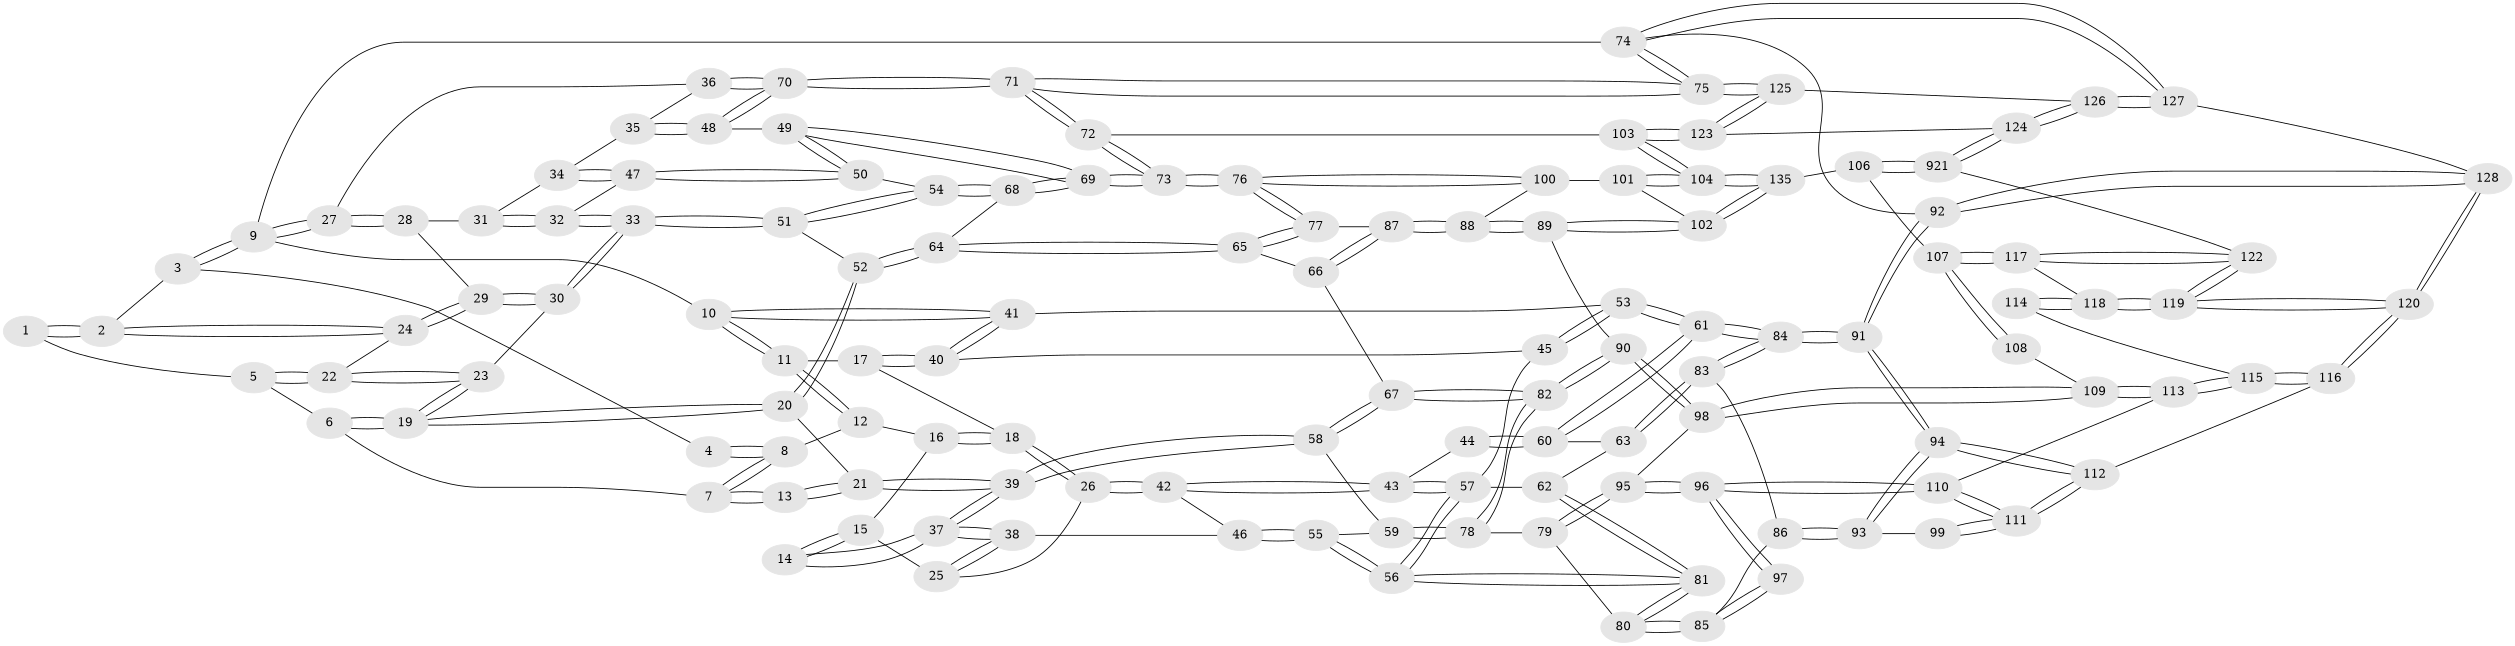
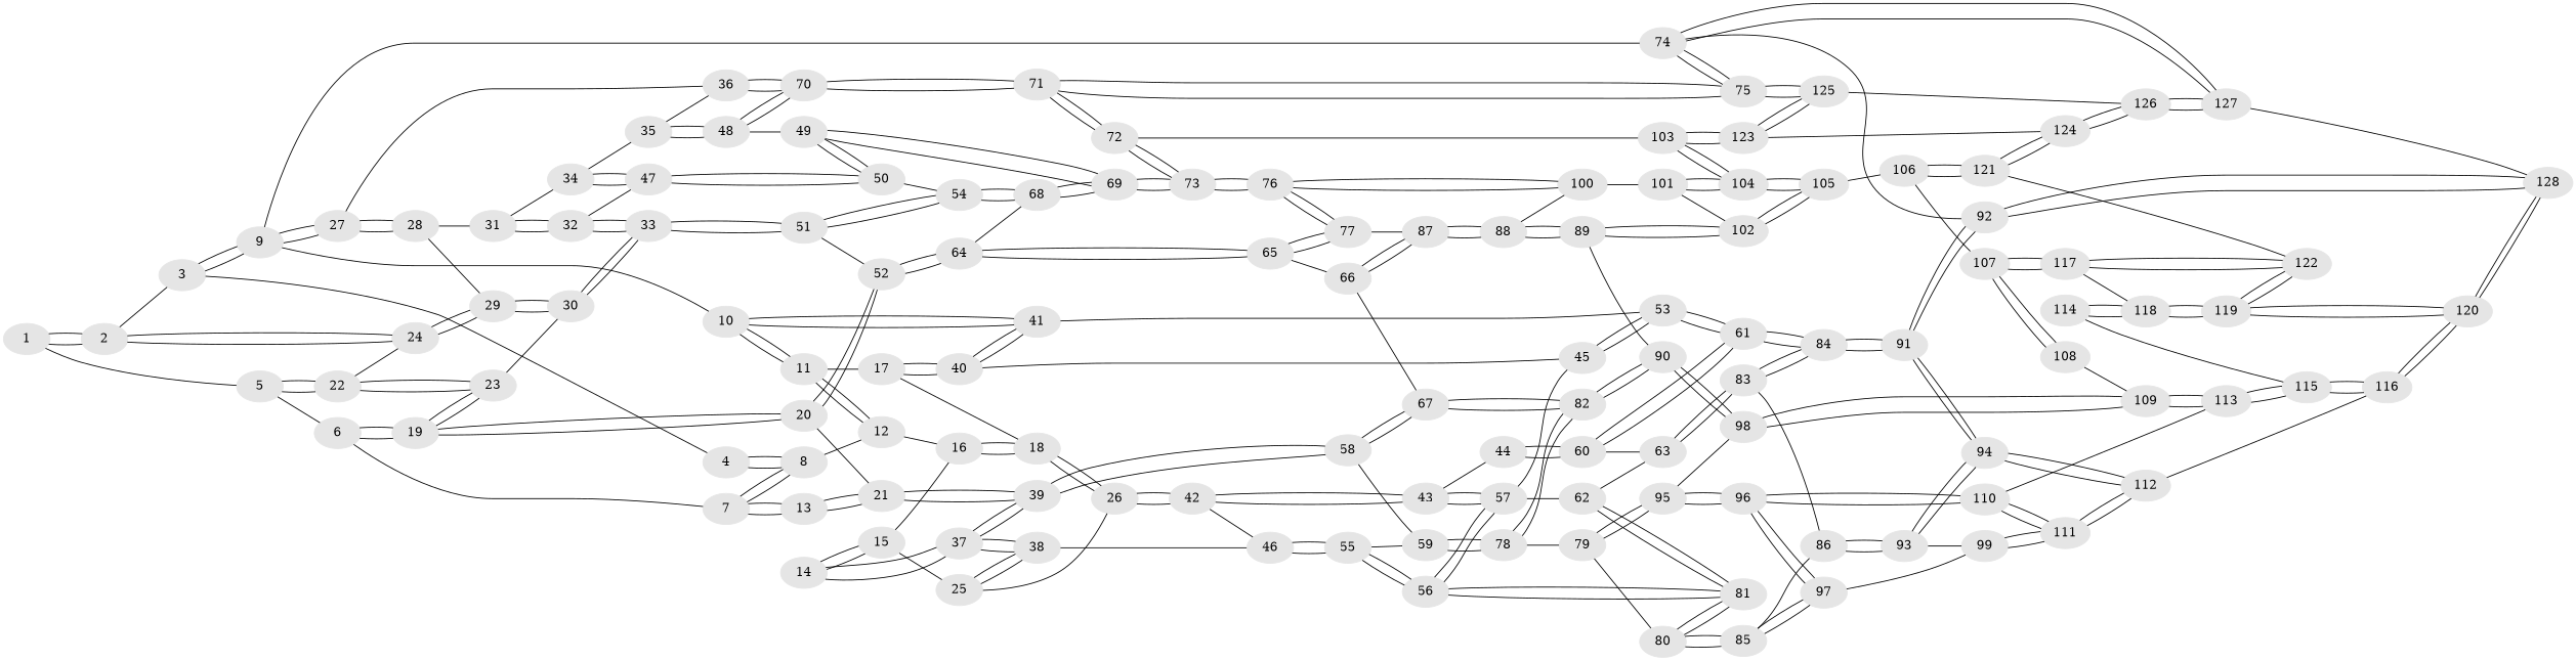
  graph {
    rankdir=LR
    node [color=gray90 style=filled]
    1
    2
    5
    3
    24
    6
    22
    4
    9
    29
    8
    10
    27
    74
    12
    7
    19
    23
    13
    20
    21
    16
    11
    41
    28
    36
    92
    75
    127
    17
    53
    128
    18
    40
    14
    15
    37
    39
    25
    38
    26
    45
    42
    52
    30
    64
    58
    33
    46
    43
    31
    70
    32
    34
    51
    47
    35
    50
    54
    48
    49
    71
    55
    59
    67
    61
    44
    57
    60
    62
    63
    56
    69
    73
    68
    65
    84
    81
    78
    82
    79
    83
    91
    86
    66
    77
    87
    88
    90
    76
    72
    103
    125
    104
    123
    100
    126
    101
    80
    95
    85
    98
    96
    97
    93
    94
    99
    89
    102
-   105 [label=135]
+   105
    109
    112
    111
    116
    110
    113
    106
    124
    107
-   121 [label=921]
+   121
    108
    117
    122
    118
    114
    115
    120
    119
    1 -- 2
    1 -- 2
    1 -- 5
    2 -- 3
    2 -- 24
    2 -- 24
    5 -- 6
    5 -- 22
    5 -- 22
    3 -- 4
    3 -- 9
    3 -- 9
    24 -- 29
    24 -- 29
    6 -- 7
    6 -- 19
    6 -- 19
    22 -- 24
    22 -- 23
    22 -- 23
    4 -- 8
    4 -- 8
    9 -- 10
    9 -- 27
    9 -- 27
    9 -- 74
    29 -- 30
    29 -- 30
    8 -- 12
    10 -- 11
    10 -- 11
    10 -- 41
    10 -- 41
    27 -- 28
    27 -- 28
    27 -- 36
    74 -- 92
    74 -- 75
    74 -- 75
    74 -- 127
    74 -- 127
    12 -- 16
    7 -- 8
    7 -- 8
    7 -- 13
    7 -- 13
    19 -- 23
    19 -- 23
    19 -- 20
    19 -- 20
    23 -- 30
    13 -- 21
    13 -- 21
    20 -- 21
    20 -- 52
    20 -- 52
    21 -- 39
    21 -- 39
    16 -- 18
    16 -- 18
    11 -- 12
    11 -- 12
    11 -- 17
    41 -- 53
    28 -- 29
    28 -- 31
    36 -- 70
    36 -- 70
    92 -- 128
    92 -- 128
    75 -- 125
    75 -- 125
    127 -- 128
    17 -- 18
    17 -- 40
    17 -- 40
    53 -- 61
    53 -- 61
    18 -- 26
    18 -- 26
    40 -- 41
    40 -- 41
    40 -- 45
    14 -- 15
    14 -- 15
    14 -- 37
    14 -- 37
    15 -- 16
    15 -- 25
    37 -- 39
    37 -- 39
    37 -- 38
    37 -- 38
    39 -- 58
    39 -- 58
    25 -- 38
    25 -- 38
    25 -- 26
    38 -- 46
    26 -- 42
    26 -- 42
    45 -- 53
    45 -- 53
    42 -- 46
    42 -- 43
    42 -- 43
    52 -- 64
    52 -- 64
    30 -- 33
    30 -- 33
    64 -- 68
    64 -- 65
    64 -- 65
    58 -- 59
    58 -- 67
    58 -- 67
    33 -- 51
    33 -- 51
    46 -- 55
    46 -- 55
    43 -- 44
    43 -- 57
    43 -- 57
    31 -- 32
    31 -- 32
    31 -- 34
    70 -- 71
    70 -- 71
    32 -- 33
    32 -- 33
    32 -- 47
    34 -- 47
    34 -- 47
    34 -- 35
    51 -- 52
    51 -- 54
    51 -- 54
    47 -- 50
    47 -- 50
    35 -- 36
    35 -- 48
    35 -- 48
    50 -- 54
    54 -- 68
    54 -- 68
    48 -- 70
    48 -- 70
    48 -- 49
    49 -- 50
    49 -- 50
    49 -- 69
    49 -- 69
    71 -- 75
    71 -- 75
    71 -- 72
    71 -- 72
    55 -- 59
    55 -- 56
    55 -- 56
    59 -- 78
    59 -- 78
    67 -- 82
    67 -- 82
    61 -- 84
    61 -- 84
    44 -- 60
    44 -- 60
    57 -- 45
    57 -- 62
    60 -- 61
    60 -- 61
    60 -- 63
    62 -- 63
    62 -- 81
    62 -- 81
    63 -- 83
    63 -- 83
    56 -- 57
    56 -- 57
    56 -- 81
    56 -- 81
    69 -- 73
    69 -- 73
    73 -- 76
    73 -- 76
    68 -- 69
    68 -- 69
    65 -- 66
    65 -- 77
    65 -- 77
    84 -- 91
    84 -- 91
    78 -- 82
    78 -- 82
    78 -- 79
    82 -- 90
    82 -- 90
    79 -- 80
    79 -- 95
    79 -- 95
    83 -- 84
    83 -- 84
    83 -- 86
    91 -- 92
    91 -- 92
    91 -- 94
    91 -- 94
    86 -- 93
    86 -- 93
    66 -- 67
    66 -- 87
    66 -- 87
    77 -- 87
    87 -- 88
    87 -- 88
    88 -- 100
    88 -- 89
    88 -- 89
    90 -- 98
    90 -- 98
    76 -- 77
    76 -- 77
    76 -- 100
    76 -- 100
    72 -- 73
    72 -- 73
    72 -- 103
    103 -- 104
    103 -- 104
    103 -- 123
    103 -- 123
    125 -- 126
    104 -- 105
    104 -- 105
    123 -- 125
    123 -- 125
    123 -- 124
    100 -- 101
    126 -- 127
    126 -- 127
    101 -- 104
    101 -- 104
    101 -- 102
    80 -- 81
    80 -- 81
    80 -- 85
    80 -- 85
    95 -- 98
    95 -- 96
    95 -- 96
    85 -- 86
    85 -- 97
    85 -- 97
    98 -- 109
    98 -- 109
    96 -- 97
    96 -- 97
    96 -- 110
    96 -- 110
+   97 -- 99
    93 -- 94
    93 -- 94
    93 -- 99
    94 -- 112
    94 -- 112
    99 -- 111
    99 -- 111
    89 -- 90
    89 -- 102
    89 -- 102
    102 -- 105
    102 -- 105
    105 -- 106
    109 -- 113
    109 -- 113
    112 -- 116
    111 -- 112
    111 -- 112
    116 -- 120
    116 -- 120
    110 -- 111
    110 -- 111
    110 -- 113
    113 -- 115
    113 -- 115
    106 -- 107
    106 -- 121
    106 -- 121
    124 -- 126
    124 -- 126
    107 -- 108
    107 -- 108
    107 -- 117
    107 -- 117
    121 -- 124
    121 -- 124
    121 -- 122
    108 -- 109
    117 -- 122
    117 -- 122
    117 -- 118
    118 -- 119
    118 -- 119
    114 -- 118
    114 -- 118
    114 -- 115
    115 -- 116
    115 -- 116
    120 -- 128
    120 -- 128
    119 -- 122
    119 -- 122
    119 -- 120
    119 -- 120
  }
